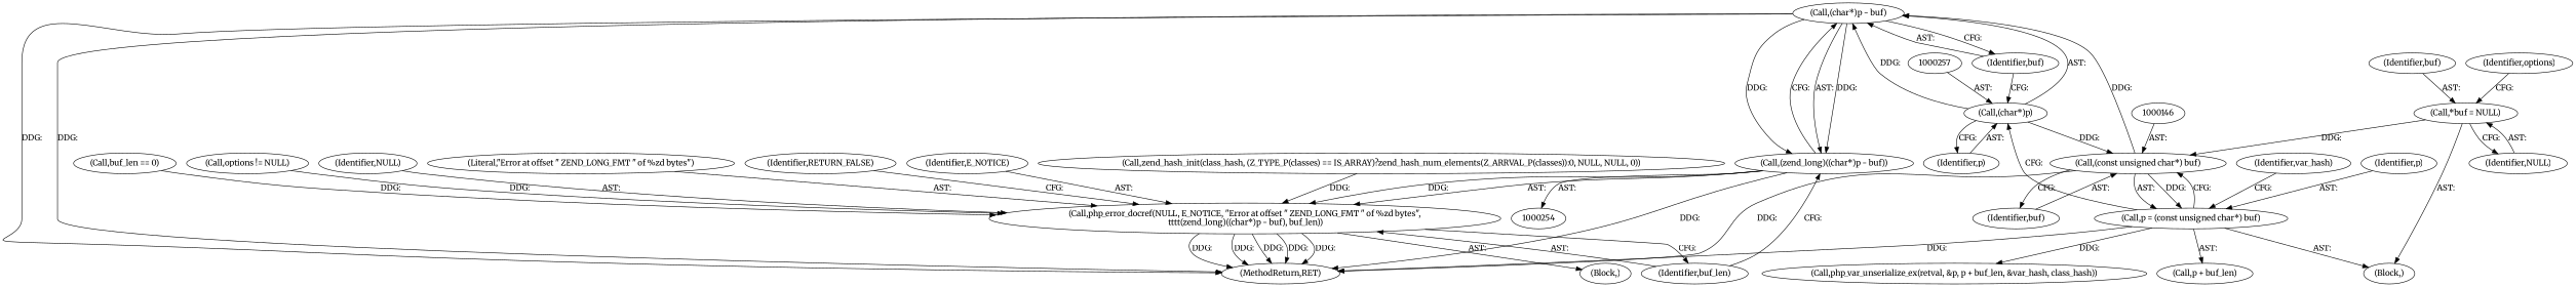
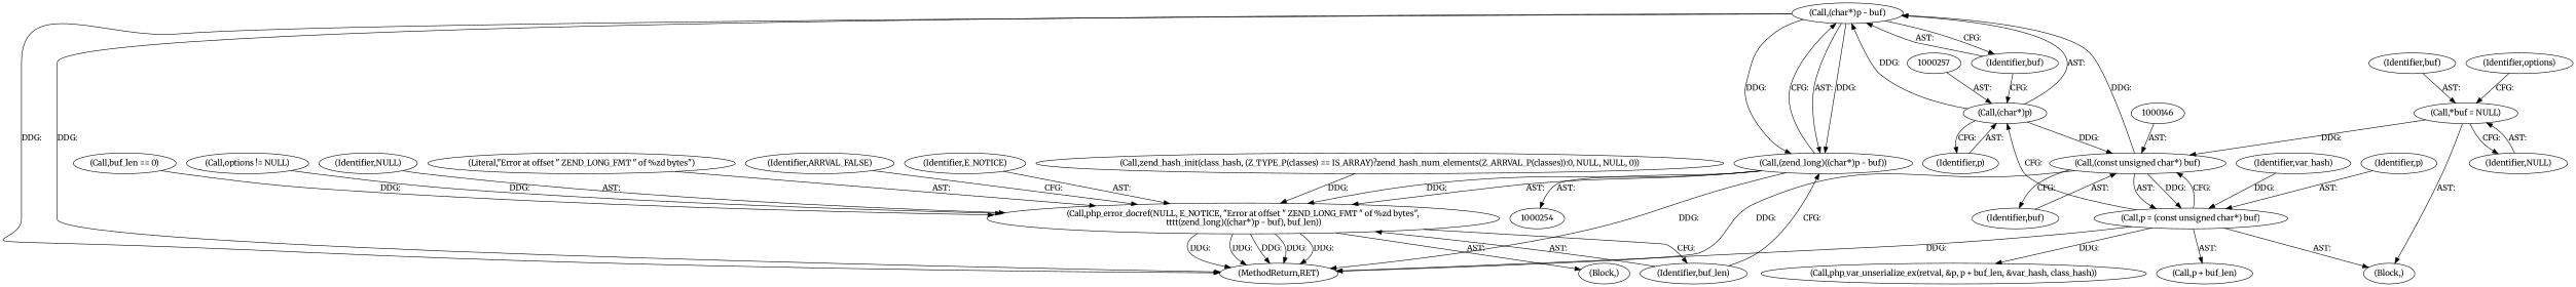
  digraph {
    fontname=Merriweather
    node [fontname=Merriweather]
    edge [fontname=Merriweather]
    n1 [label="(Call,(char*)p - buf)"]
    n2 [label="(Call,(zend_long)((char*)p - buf))"]
    n3 [label="(Identifier,buf)"]
    n4 [label="(MethodReturn,RET)"]
    n5 [label="(Call,php_error_docref(NULL, E_NOTICE, \"Error at offset \" ZEND_LONG_FMT \" of %zd bytes\",\n \t\t\t\t(zend_long)((char*)p - buf), buf_len))"]
    1000254
    n7 [label="(Call,(char*)p)"]
    n8 [label="(Identifier,p)"]
    n9 [label="(Call,(const unsigned char*) buf)"]
    n10 [label="(Call,p = (const unsigned char*) buf)"]
    n11 [label="(Call,php_var_unserialize_ex(retval, &p, p + buf_len, &var_hash, class_hash))"]
    n12 [label="(Block,)"]
    n13 [label="(Call,p + buf_len)"]
    n14 [label="(Identifier,buf)"]
    n15 [label="(Call,*buf = NULL)"]
    n16 [label="(Identifier,NULL)"]
    n17 [label="(Identifier,buf_len)"]
    n18 [label="(Block,)"]
    n19 [label="(Identifier,buf)"]
    n20 [label="(Call,zend_hash_init(class_hash, (Z_TYPE_P(classes) == IS_ARRAY)?zend_hash_num_elements(Z_ARRVAL_P(classes)):0, NULL, NULL, 0))"]
    n21 [label="(Call,buf_len == 0)"]
    n22 [label="(Call,options != NULL)"]
-   n23 [label="(Identifier,RETURN_FALSE)"]
+   n23 [label="(Identifier,ARRVAL_FALSE)"]
    n24 [label="(Identifier,NULL)"]
    n25 [label="(Identifier,var_hash)"]
    n26 [label="(Identifier,options)"]
    n27 [label="(Identifier,E_NOTICE)"]
    n28 [label="(Literal,\"Error at offset \" ZEND_LONG_FMT \" of %zd bytes\")"]
    n29 [label="(Identifier,p)"]
    1000257
    1000146
    n1 -> n2 [label="AST: "]
    n1 -> n2 [label="DDG: "]
    n1 -> n2 [label="DDG: "]
    n1 -> n3 [label="CFG: "]
    n1 -> n4 [label="DDG: "]
    n1 -> n4 [label="DDG: "]
    n2 -> n1 [label="CFG: "]
    n2 -> n4 [label="DDG: "]
    n2 -> n5 [label="AST: "]
    n2 -> n5 [label="DDG: "]
    n2 -> 1000254 [label="AST: "]
    n3 -> n1 [label="AST: "]
    n3 -> n7 [label="CFG: "]
    n5 -> n4 [label="DDG: "]
    n5 -> n4 [label="DDG: "]
    n5 -> n4 [label="DDG: "]
    n5 -> n4 [label="DDG: "]
    n5 -> n4 [label="DDG: "]
    n5 -> n17 [label="CFG: "]
    n5 -> n18 [label="AST: "]
    n7 -> n1 [label="AST: "]
    n7 -> n1 [label="DDG: "]
    n7 -> n8 [label="CFG: "]
    n7 -> n9 [label="DDG: "]
    n8 -> n7 [label="AST: "]
    n9 -> n1 [label="DDG: "]
    n9 -> n4 [label="DDG: "]
    n9 -> n10 [label="AST: "]
    n9 -> n10 [label="DDG: "]
    n9 -> n14 [label="CFG: "]
    n10 -> n4 [label="DDG: "]
    n10 -> n7 [label="CFG: "]
    n10 -> n9 [label="CFG: "]
    n10 -> n11 [label="DDG: "]
    n10 -> n12 [label="AST: "]
    n10 -> n13 [label="AST: "]
    n14 -> n9 [label="AST: "]
    n15 -> n9 [label="DDG: "]
    n15 -> n12 [label="AST: "]
    n15 -> n16 [label="CFG: "]
    n16 -> n15 [label="AST: "]
    n17 -> n2 [label="CFG: "]
    n17 -> n5 [label="AST: "]
    n19 -> n15 [label="AST: "]
    n20 -> n5 [label="DDG: "]
    n21 -> n5 [label="DDG: "]
    n22 -> n5 [label="DDG: "]
    n23 -> n5 [label="CFG: "]
    n24 -> n5 [label="AST: "]
-   n25 -> n10 [label="CFG: "]
+   n25 -> n10 [label="DDG: "]
    n26 -> n15 [label="CFG: "]
    n27 -> n5 [label="AST: "]
    n28 -> n5 [label="AST: "]
    n29 -> n10 [label="AST: "]
    1000257 -> n7 [label="AST: "]
    1000146 -> n9 [label="AST: "]
  }
